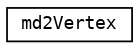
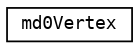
  digraph {
    rankdir=LR
    fontname="DejaVu Sans Mono"
-   n1 [color=black fillcolor=white fontname="DejaVu Sans Mono" fontsize=10 height=0.2 label=md2Vertex shape=record style=filled width=0.4]
+   n1 [color=black fillcolor=white fontname="DejaVu Sans Mono" fontsize=10 height=0.2 label=md0Vertex shape=record style=filled width=0.4]
  }
